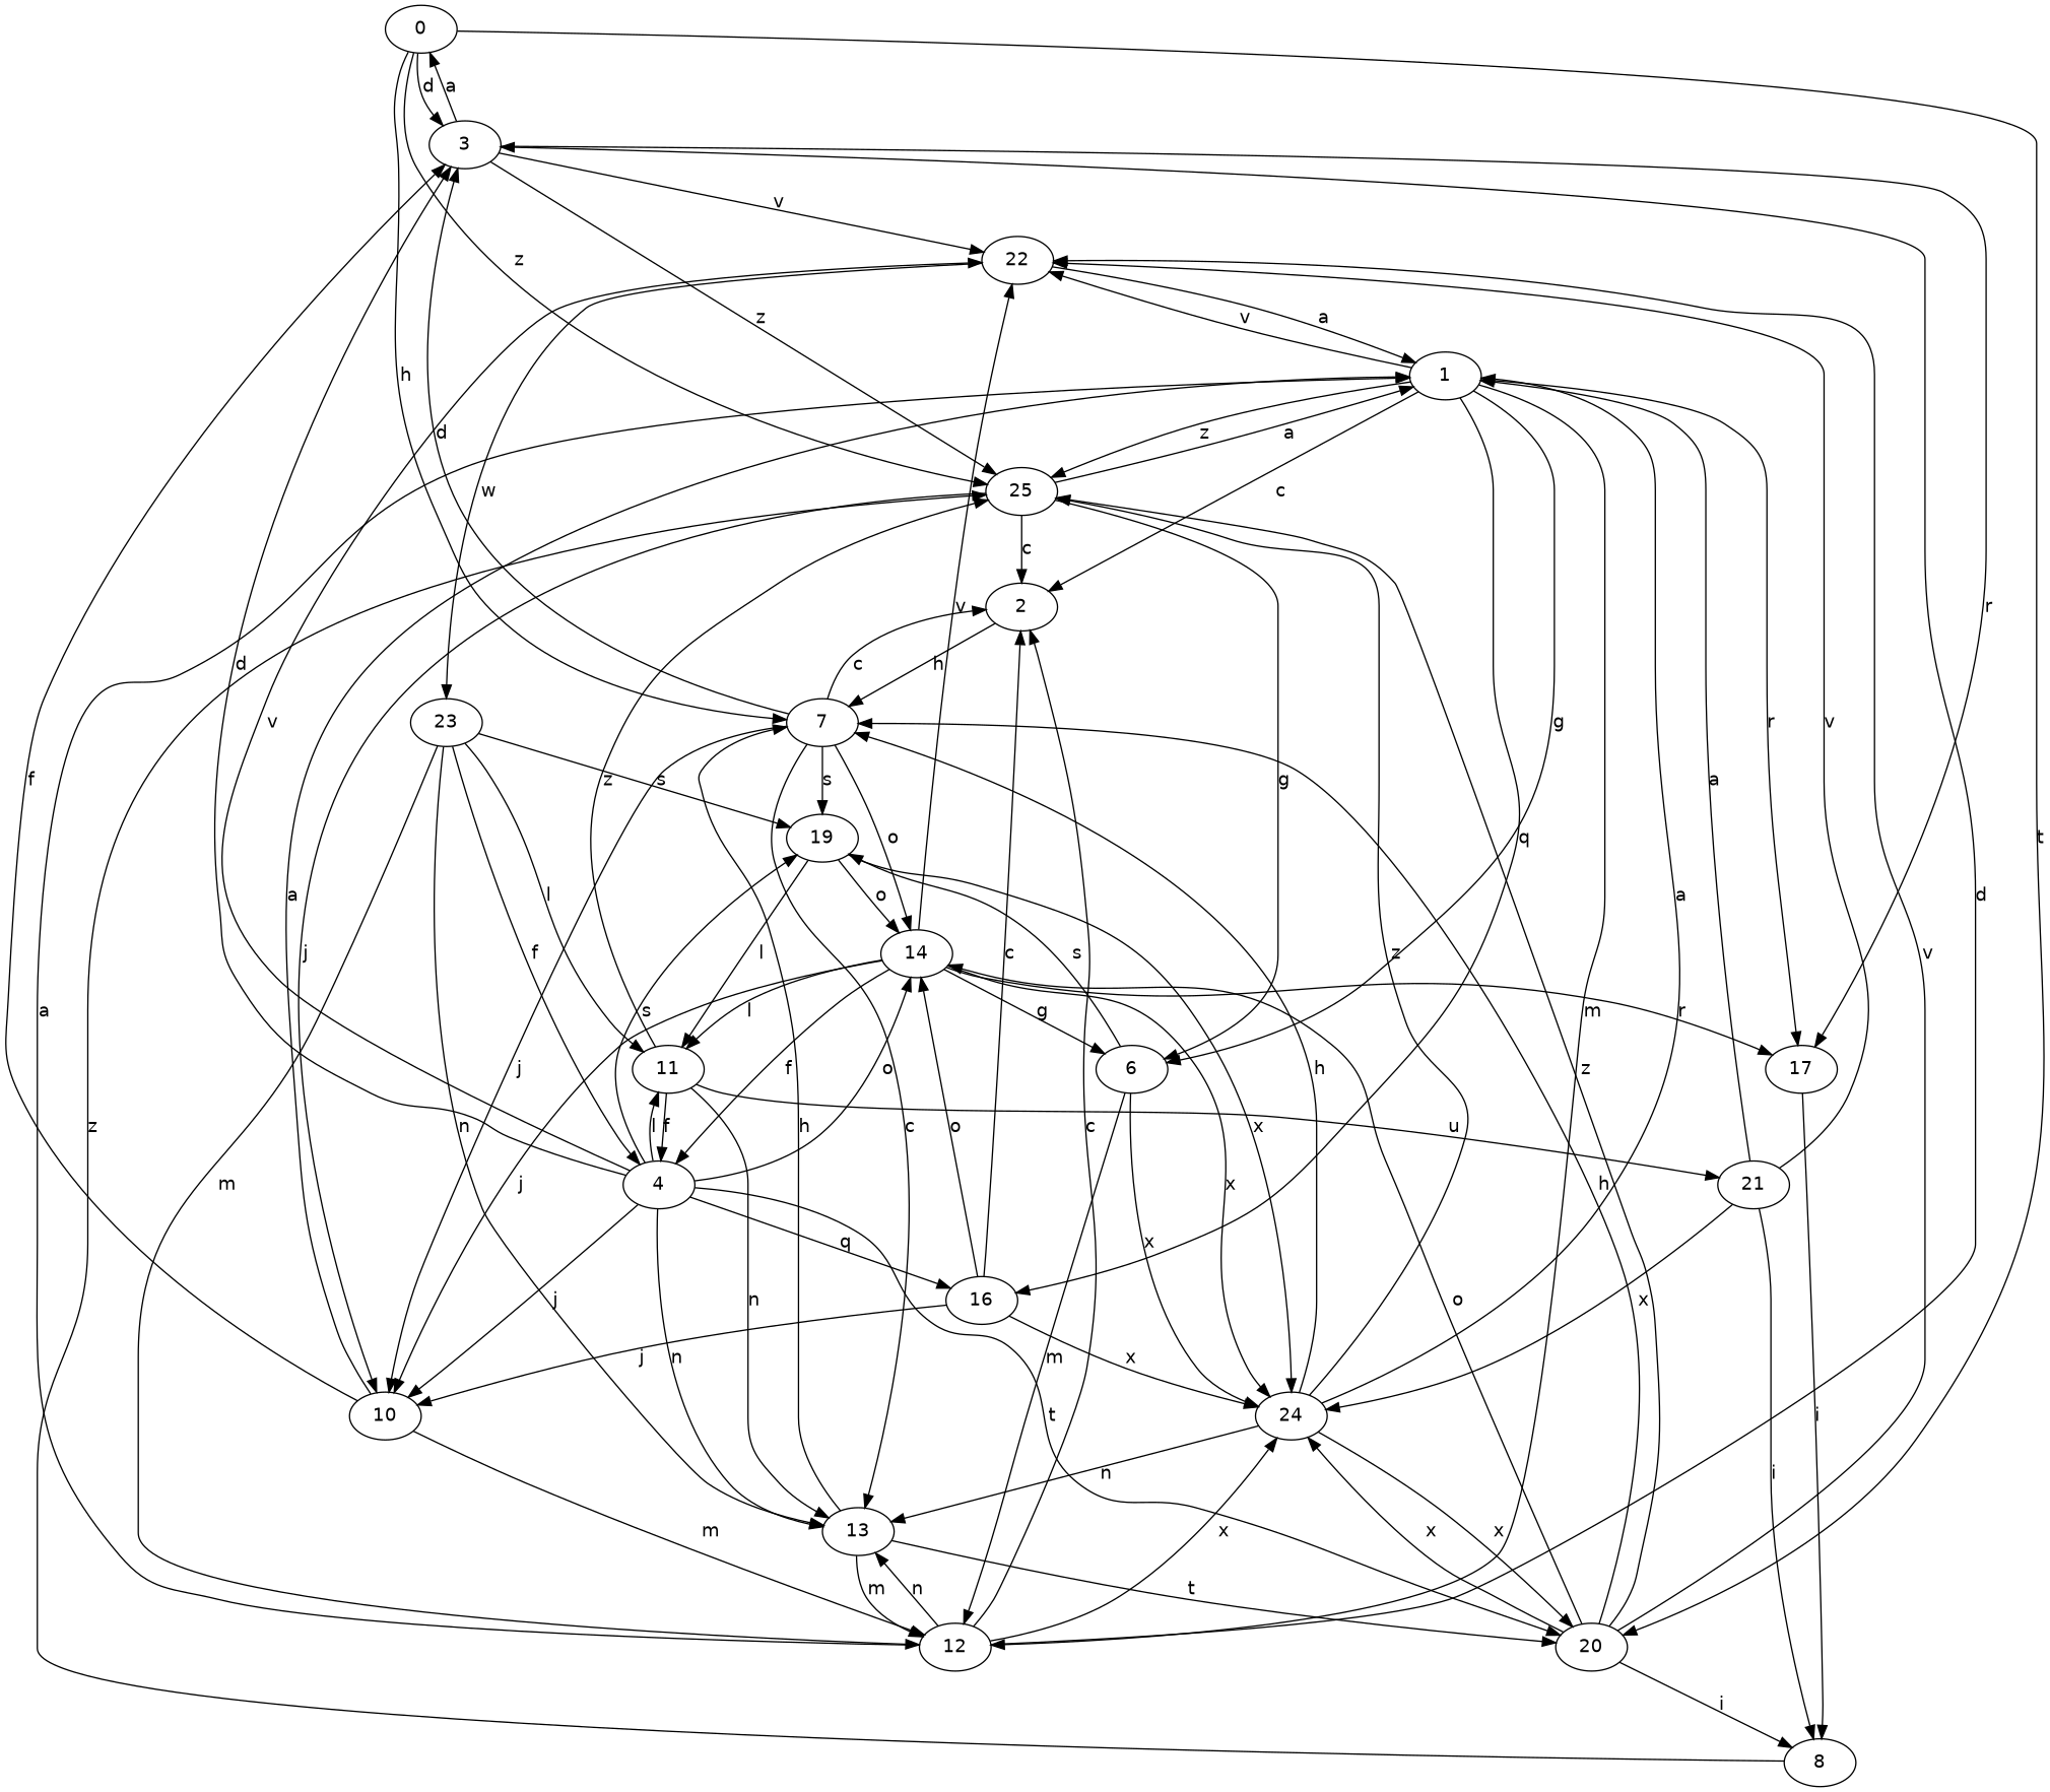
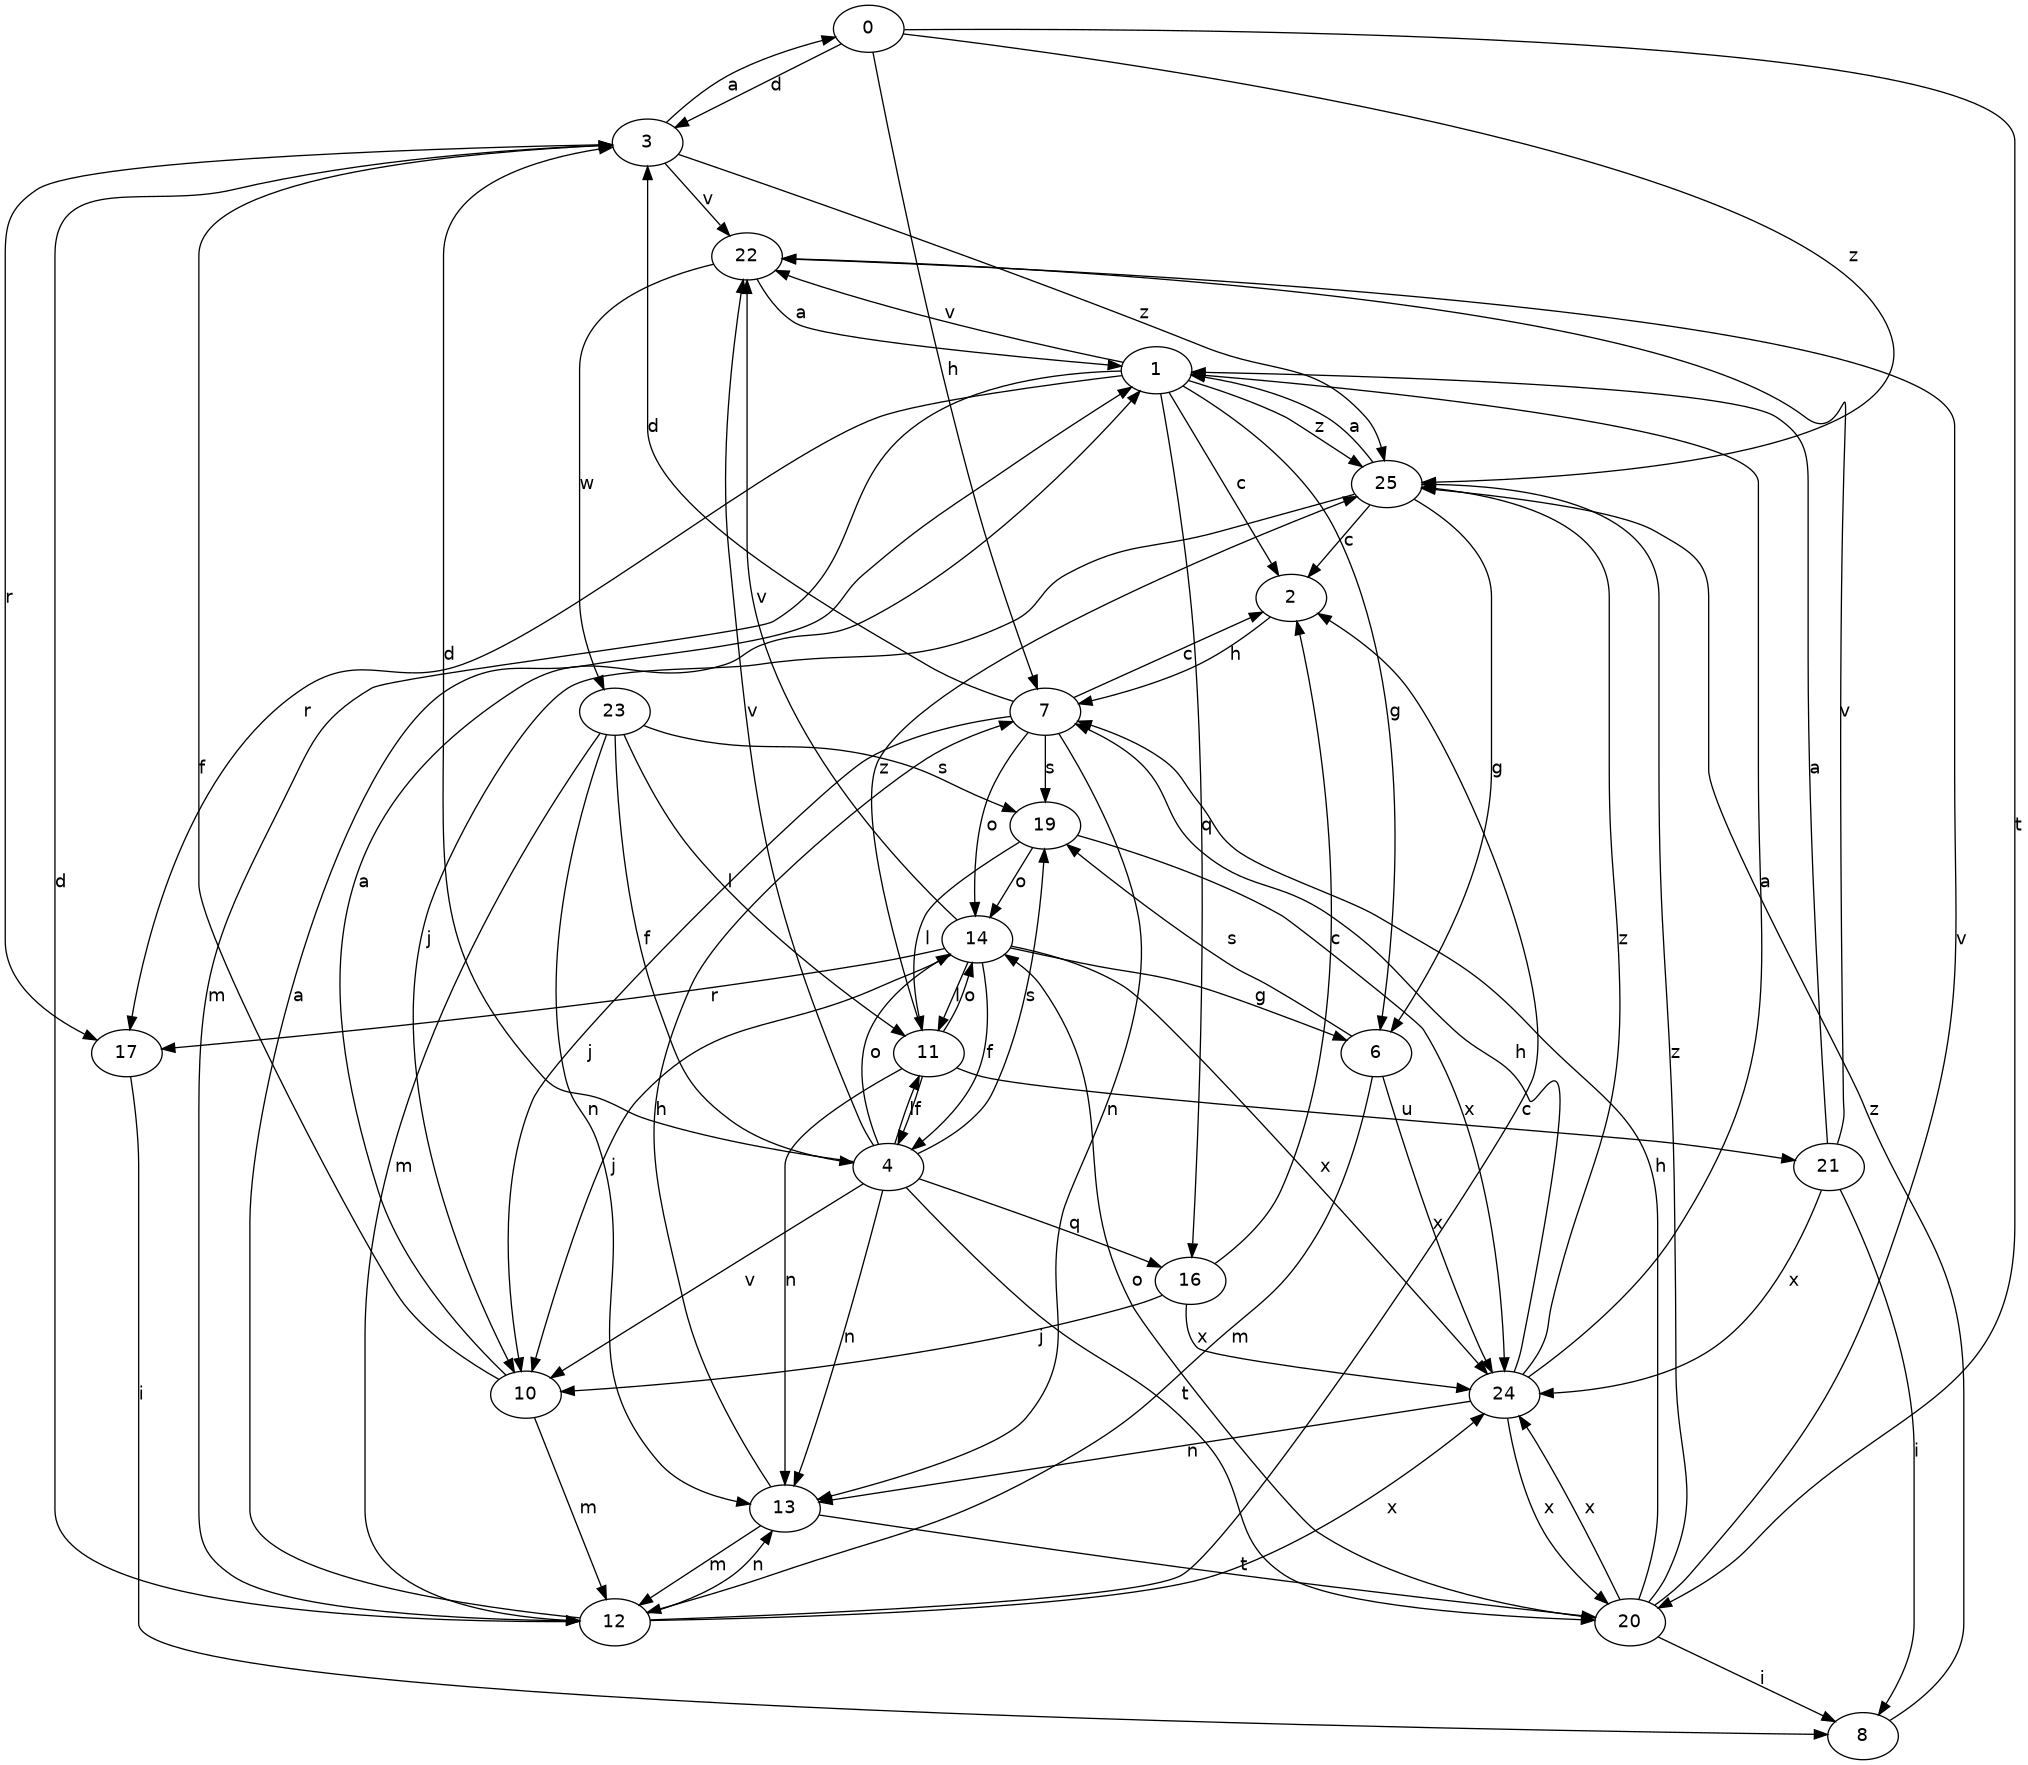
  strict digraph {
    fontname="DejaVu Sans"
    node [fontname="DejaVu Sans"]
    edge [fontname="DejaVu Sans"]
    0
    3
    7
    20
    25
    17
    22
    2
    14
    10
    13
    19
    24
    8
    1
    6
    12
    16
    23
    4
    11
    21
    0 -> 3 [label=d]
    0 -> 7 [label=h]
    0 -> 20 [label=t]
    0 -> 25 [label=z]
    3 -> 0 [label=a]
    3 -> 25 [label=z]
    3 -> 17 [label=r]
    3 -> 22 [label=v]
    7 -> 3 [label=d]
    7 -> 2 [label=c]
    7 -> 14 [label=o]
    7 -> 10 [label=j]
-   7 -> 13 [label=c]
+   7 -> 13 [label=n]
    7 -> 19 [label=s]
    20 -> 7 [label=h]
    20 -> 25 [label=z]
    20 -> 22 [label=v]
    20 -> 14 [label=o]
    20 -> 24 [label=x]
    20 -> 8 [label=i]
    25 -> 2 [label=c]
    25 -> 10 [label=j]
    25 -> 1 [label=a]
    25 -> 6 [label=g]
    17 -> 8 [label=i]
    22 -> 1 [label=a]
    22 -> 23 [label=w]
    2 -> 7 [label=h]
    14 -> 17 [label=r]
    14 -> 22 [label=v]
    14 -> 10 [label=j]
    14 -> 24 [label=x]
    14 -> 6 [label=g]
    14 -> 4 [label=f]
    14 -> 11 [label=l]
    10 -> 3 [label=f]
    10 -> 1 [label=a]
    10 -> 12 [label=m]
    13 -> 7 [label=h]
    13 -> 20 [label=t]
    13 -> 12 [label=m]
    19 -> 14 [label=o]
    19 -> 24 [label=x]
    19 -> 11 [label=l]
    24 -> 7 [label=h]
    24 -> 20 [label=x]
    24 -> 25 [label=z]
    24 -> 13 [label=n]
    24 -> 1 [label=a]
    8 -> 25 [label=z]
    1 -> 25 [label=z]
    1 -> 17 [label=r]
    1 -> 22 [label=v]
    1 -> 2 [label=c]
    1 -> 6 [label=g]
    1 -> 12 [label=m]
    1 -> 16 [label=q]
    6 -> 19 [label=s]
    6 -> 24 [label=x]
    6 -> 12 [label=m]
    12 -> 3 [label=d]
    12 -> 2 [label=c]
    12 -> 13 [label=n]
    12 -> 24 [label=x]
    12 -> 1 [label=a]
    16 -> 2 [label=c]
    16 -> 10 [label=j]
    16 -> 24 [label=x]
    23 -> 13 [label=n]
    23 -> 19 [label=s]
    23 -> 12 [label=m]
    23 -> 4 [label=f]
    23 -> 11 [label=l]
    4 -> 3 [label=d]
    4 -> 20 [label=t]
    4 -> 22 [label=v]
    4 -> 14 [label=o]
-   4 -> 10 [label=j]
+   4 -> 10 [label=v]
    4 -> 13 [label=n]
    4 -> 19 [label=s]
    4 -> 16 [label=q]
    4 -> 11 [label=l]
    11 -> 25 [label=z]
-   16 -> 14 [label=o]
+   11 -> 14 [label=o]
    11 -> 13 [label=n]
    11 -> 4 [label=f]
    11 -> 21 [label=u]
    21 -> 22 [label=v]
    21 -> 24 [label=x]
    21 -> 8 [label=i]
    21 -> 1 [label=a]
  }
